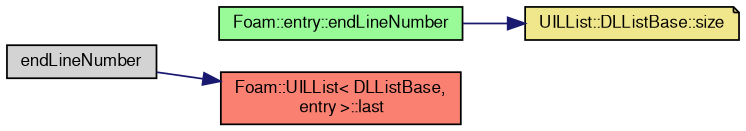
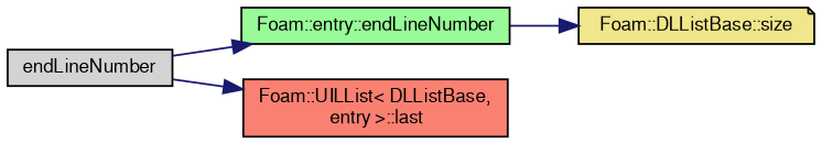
  digraph {
    rankdir=LR
    node [color=black fontname=FreeSans fontsize=10 shape=box style=filled]
    edge [color=midnightblue fontname=FreeSans fontsize=10 labelfontname=FreeSans labelfontsize=10 style=solid]
    n1 [fillcolor=lightgrey fontcolor=black height=0.2 label=endLineNumber width=0.4]
    n2 [fillcolor=palegreen height=0.2 label="Foam::entry::endLineNumber" width=0.4]
    n3 [fillcolor=salmon height=0.2 label="Foam::UILList\< DLListBase,\l entry \>::last" width=0.4]
-   n4 [fillcolor=khaki height=0.2 label="UILList::DLListBase::size" shape=note width=0.4]
+   n4 [fillcolor=khaki height=0.2 label="Foam::DLListBase::size" shape=note width=0.4]
+   n1 -> n2
    n1 -> n3
    n2 -> n4
  }
